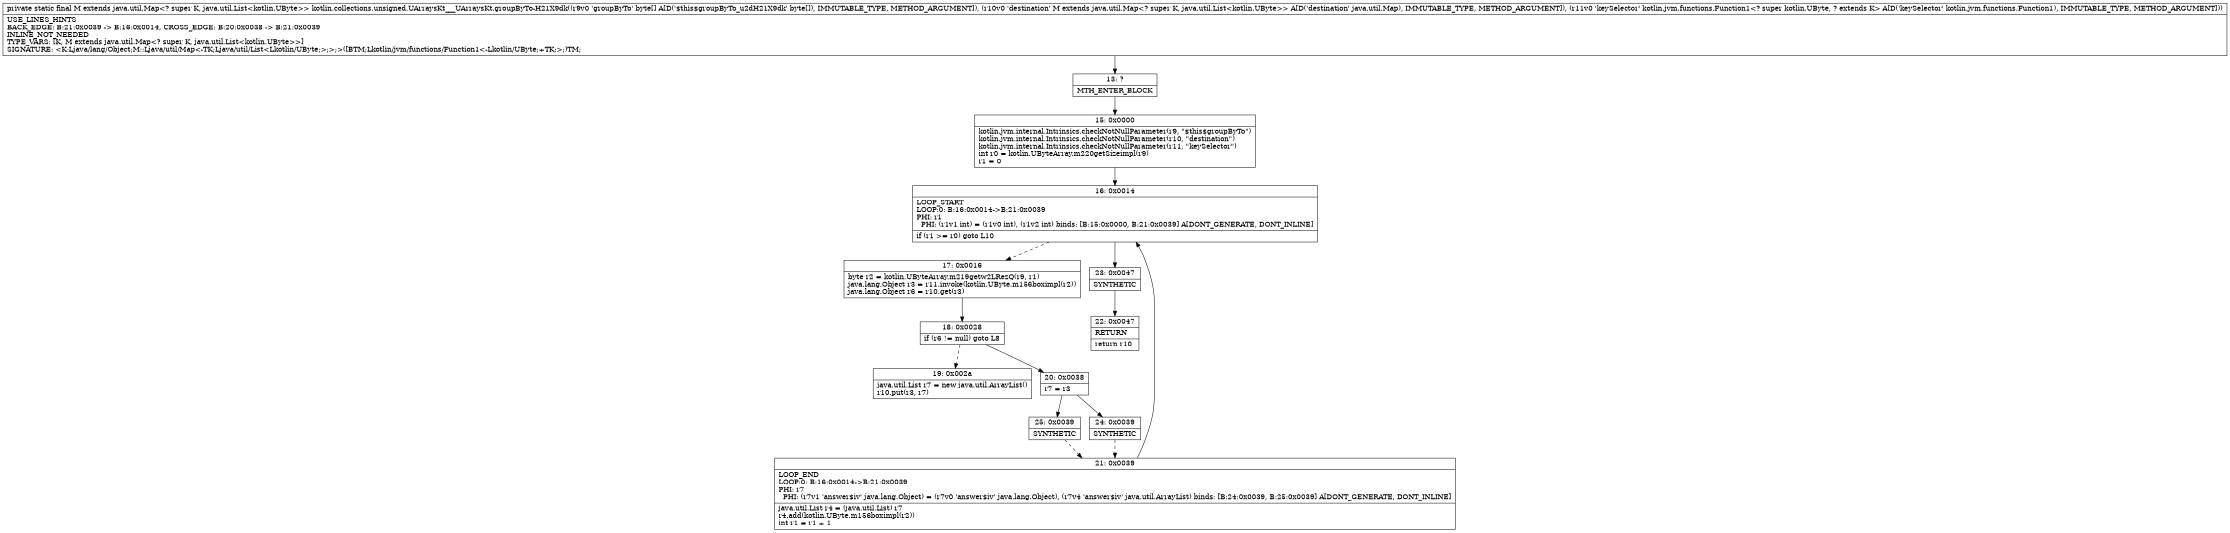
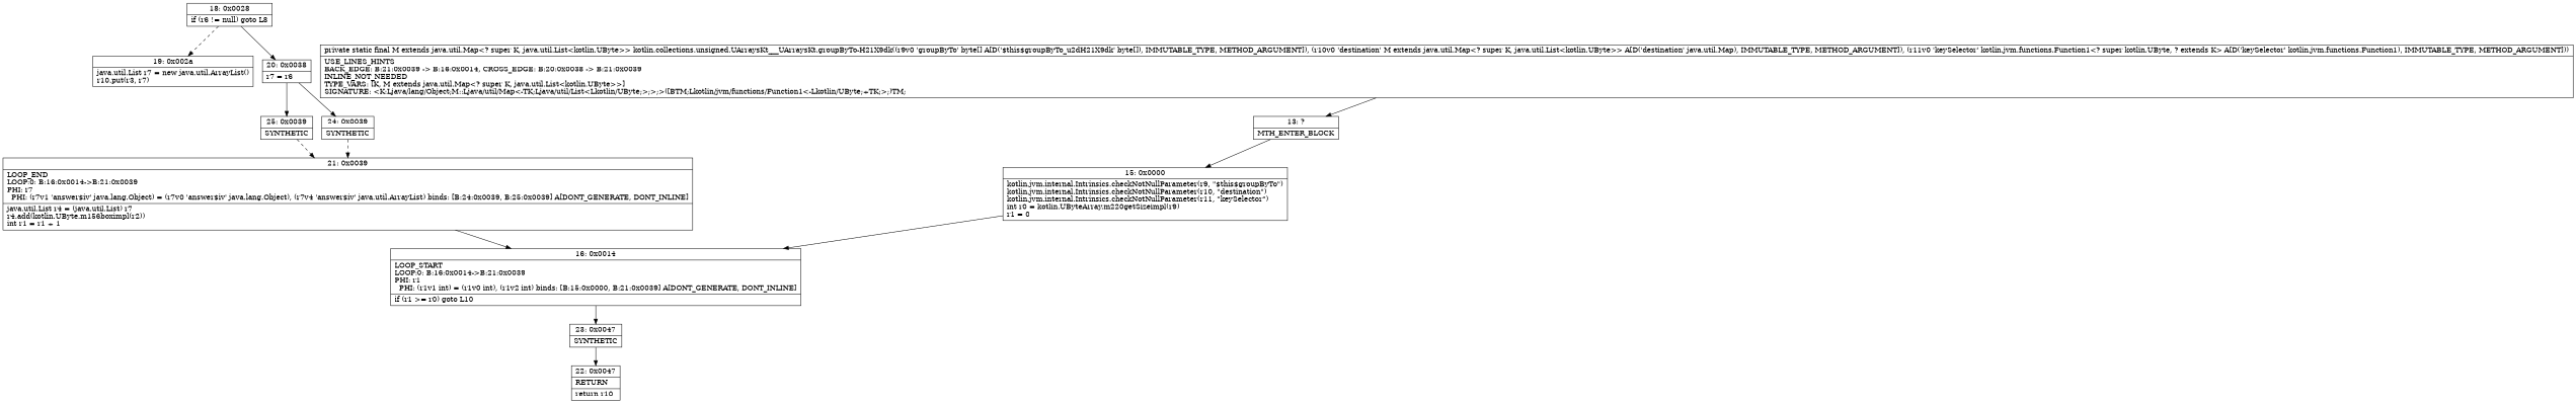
  digraph {
    node [shape=record]
    n1 [label="{13\:\ ?|MTH_ENTER_BLOCK\l}"]
    n2 [label="{15\:\ 0x0000|kotlin.jvm.internal.Intrinsics.checkNotNullParameter(r9, \"$this$groupByTo\")\lkotlin.jvm.internal.Intrinsics.checkNotNullParameter(r10, \"destination\")\lkotlin.jvm.internal.Intrinsics.checkNotNullParameter(r11, \"keySelector\")\lint r0 = kotlin.UByteArray.m220getSizeimpl(r9)\lr1 = 0\l}"]
    n3 [label="{16\:\ 0x0014|LOOP_START\lLOOP:0: B:16:0x0014\-\>B:21:0x0039\lPHI: r1 \l  PHI: (r1v1 int) = (r1v0 int), (r1v2 int) binds: [B:15:0x0000, B:21:0x0039] A[DONT_GENERATE, DONT_INLINE]\l|if (r1 \>= r0) goto L10\l}"]
-   n4 [label="{17\:\ 0x0016|byte r2 = kotlin.UByteArray.m219getw2LRezQ(r9, r1)\ljava.lang.Object r3 = r11.invoke(kotlin.UByte.m156boximpl(r2))\ljava.lang.Object r6 = r10.get(r3)\l}"]
    n5 [label="{23\:\ 0x0047|SYNTHETIC\l}"]
    n6 [label="{18\:\ 0x0028|if (r6 != null) goto L8\l}"]
    n7 [label="{22\:\ 0x0047|RETURN\l|return r10\l}"]
    n8 [label="{19\:\ 0x002a|java.util.List r7 = new java.util.ArrayList()\lr10.put(r3, r7)\l}"]
-   n9 [label="{20\:\ 0x0038|r7 = r3\l}"]
+   n9 [label="{20\:\ 0x0038|r7 = r6\l}"]
    n10 [label="{25\:\ 0x0039|SYNTHETIC\l}"]
    n11 [label="{24\:\ 0x0039|SYNTHETIC\l}"]
    n12 [label="{21\:\ 0x0039|LOOP_END\lLOOP:0: B:16:0x0014\-\>B:21:0x0039\lPHI: r7 \l  PHI: (r7v1 'answer$iv' java.lang.Object) = (r7v0 'answer$iv' java.lang.Object), (r7v4 'answer$iv' java.util.ArrayList) binds: [B:24:0x0039, B:25:0x0039] A[DONT_GENERATE, DONT_INLINE]\l|java.util.List r4 = (java.util.List) r7\lr4.add(kotlin.UByte.m156boximpl(r2))\lint r1 = r1 + 1\l}"]
    n13 [label="{private static final M extends java.util.Map\<? super K, java.util.List\<kotlin.UByte\>\> kotlin.collections.unsigned.UArraysKt___UArraysKt.groupByTo\-H21X9dk((r9v0 'groupByTo' byte[] A[D('$this$groupByTo_u2dH21X9dk' byte[]), IMMUTABLE_TYPE, METHOD_ARGUMENT]), (r10v0 'destination' M extends java.util.Map\<? super K, java.util.List\<kotlin.UByte\>\> A[D('destination' java.util.Map), IMMUTABLE_TYPE, METHOD_ARGUMENT]), (r11v0 'keySelector' kotlin.jvm.functions.Function1\<? super kotlin.UByte, ? extends K\> A[D('keySelector' kotlin.jvm.functions.Function1), IMMUTABLE_TYPE, METHOD_ARGUMENT]))  | USE_LINES_HINTS\lBACK_EDGE: B:21:0x0039 \-\> B:16:0x0014, CROSS_EDGE: B:20:0x0038 \-\> B:21:0x0039\lINLINE_NOT_NEEDED\lTYPE_VARS: [K, M extends java.util.Map\<? super K, java.util.List\<kotlin.UByte\>\>]\lSIGNATURE: \<K:Ljava\/lang\/Object;M::Ljava\/util\/Map\<\-TK;Ljava\/util\/List\<Lkotlin\/UByte;\>;\>;\>([BTM;Lkotlin\/jvm\/functions\/Function1\<\-Lkotlin\/UByte;+TK;\>;)TM;\l}"]
    n1 -> n2
    n2 -> n3
-   n3 -> n4 [style=dashed]
    n3 -> n5
-   n4 -> n6
    n5 -> n7
    n6 -> n8 [style=dashed]
    n6 -> n9
    n9 -> n10
    n9 -> n11
    n10 -> n12 [style=dashed]
    n11 -> n12 [style=dashed]
    n12 -> n3
    n13 -> n1
  }
